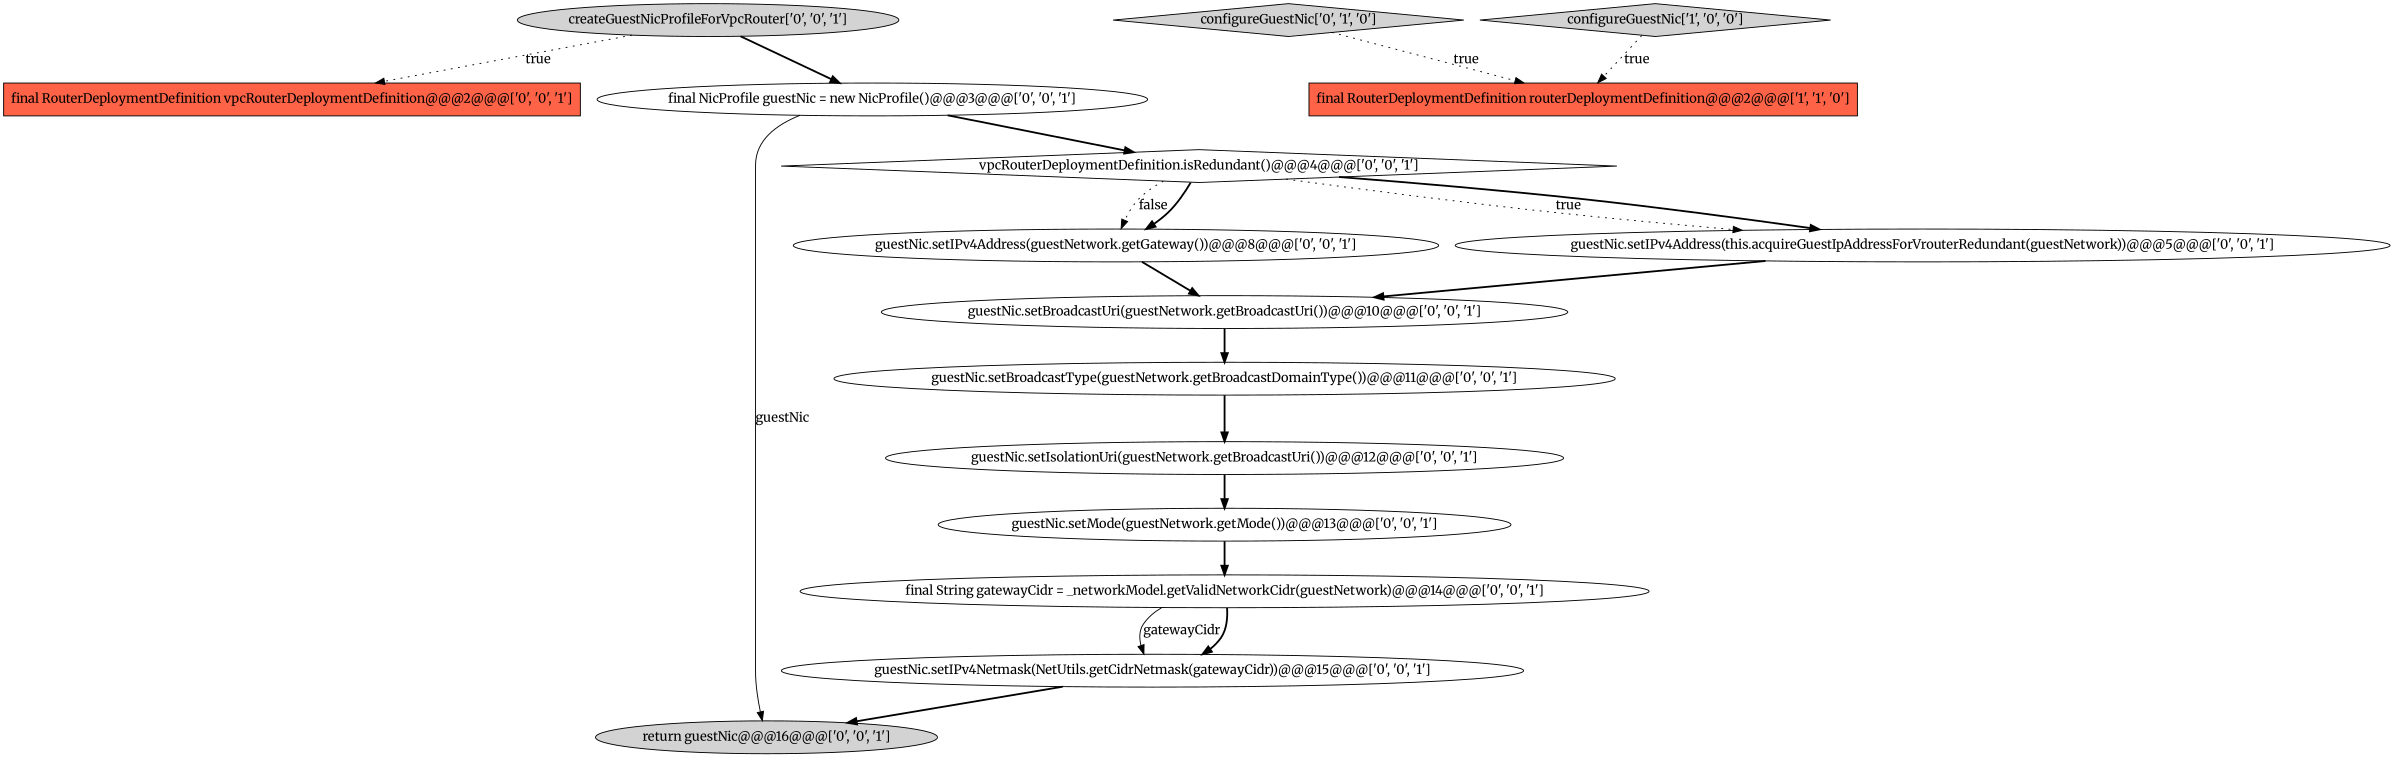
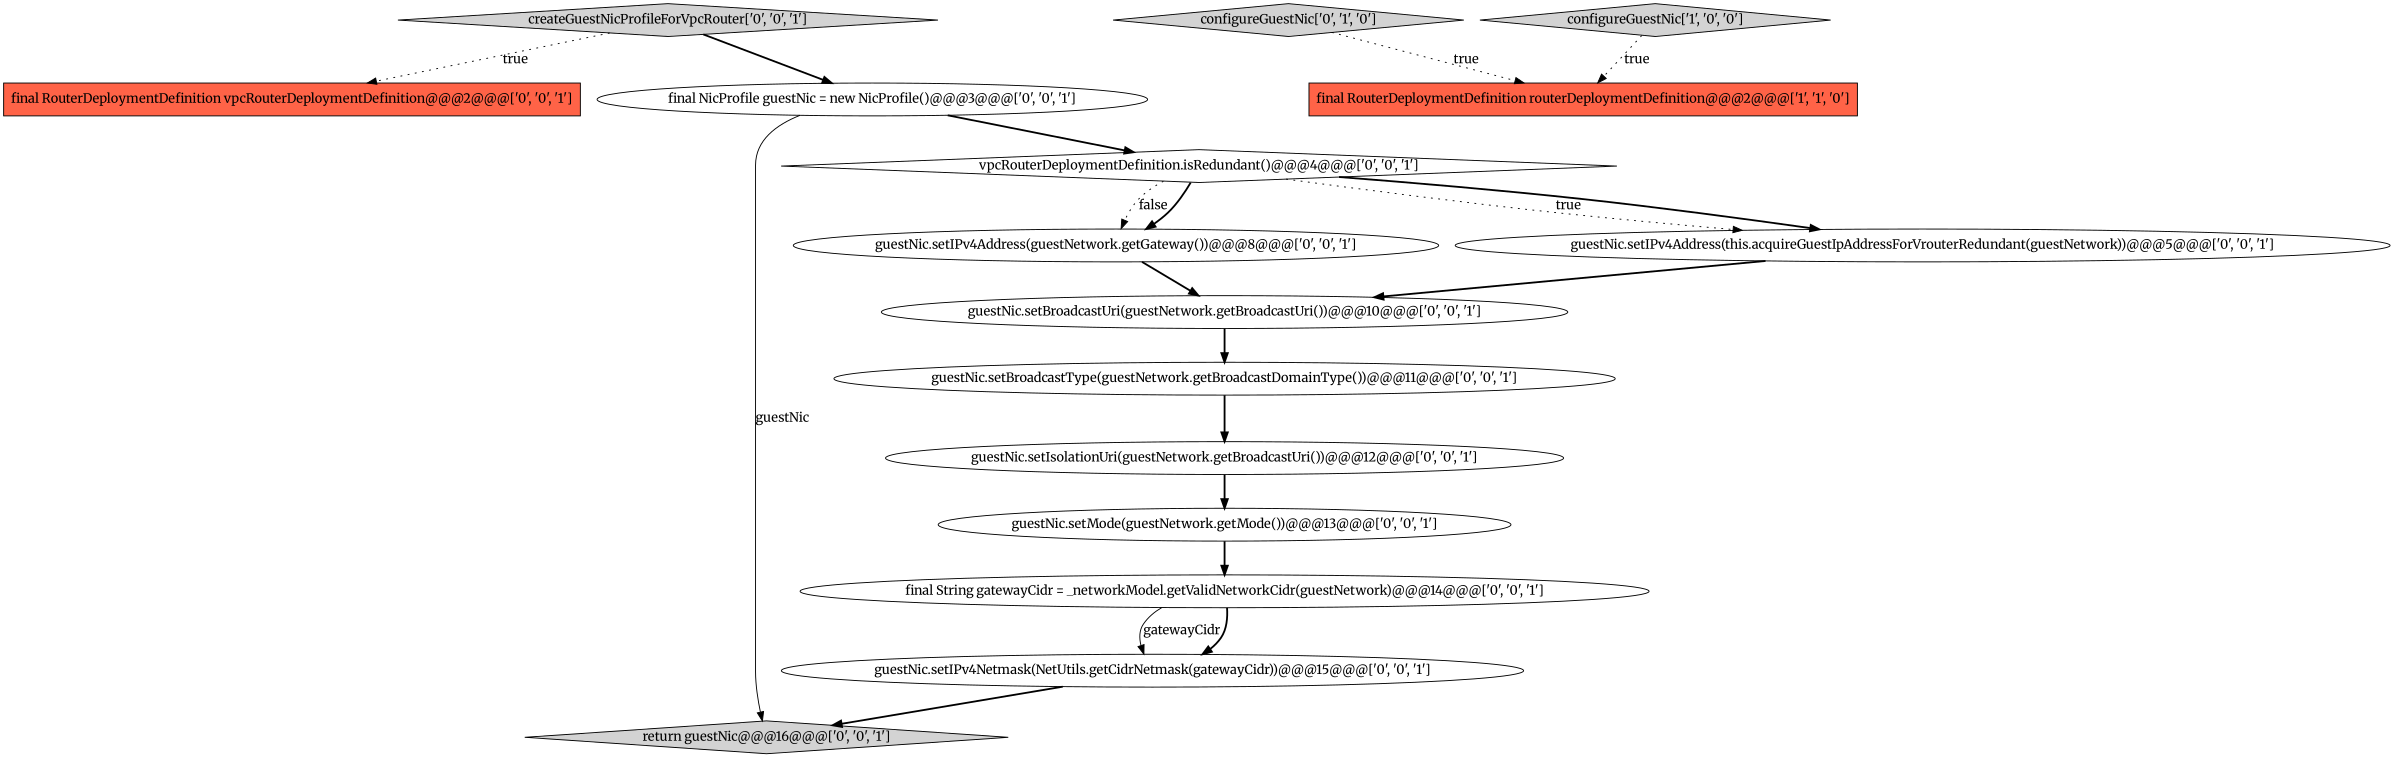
  digraph {
    fontname=Merriweather
    node [fillcolor=white fontname=Merriweather shape=ellipse style=filled]
    edge [fontname=Merriweather style=bold]
    n1 [label="guestNic.setIPv4Netmask(NetUtils.getCidrNetmask(gatewayCidr))@@@15@@@['0', '0', '1']"]
-   n2 [fillcolor=lightgray label="return guestNic@@@16@@@['0', '0', '1']"]
+   n2 [fillcolor=lightgray label="return guestNic@@@16@@@['0', '0', '1']" shape=diamond]
    n3 [label="guestNic.setBroadcastUri(guestNetwork.getBroadcastUri())@@@10@@@['0', '0', '1']"]
    n4 [label="guestNic.setBroadcastType(guestNetwork.getBroadcastDomainType())@@@11@@@['0', '0', '1']"]
    n5 [label="guestNic.setIsolationUri(guestNetwork.getBroadcastUri())@@@12@@@['0', '0', '1']"]
    n6 [label="guestNic.setMode(guestNetwork.getMode())@@@13@@@['0', '0', '1']"]
    n7 [label="final String gatewayCidr = _networkModel.getValidNetworkCidr(guestNetwork)@@@14@@@['0', '0', '1']"]
    n8 [fillcolor=tomato label="final RouterDeploymentDefinition vpcRouterDeploymentDefinition@@@2@@@['0', '0', '1']" shape=box]
    n9 [fillcolor=tomato label="final RouterDeploymentDefinition routerDeploymentDefinition@@@2@@@['1', '1', '0']" shape=box]
    n10 [fillcolor=lightgray label="configureGuestNic['0', '1', '0']" shape=diamond]
    n11 [label="vpcRouterDeploymentDefinition.isRedundant()@@@4@@@['0', '0', '1']" shape=diamond]
    n12 [label="guestNic.setIPv4Address(guestNetwork.getGateway())@@@8@@@['0', '0', '1']"]
    n13 [label="guestNic.setIPv4Address(this.acquireGuestIpAddressForVrouterRedundant(guestNetwork))@@@5@@@['0', '0', '1']"]
    n14 [label="final NicProfile guestNic = new NicProfile()@@@3@@@['0', '0', '1']"]
-   n15 [fillcolor=lightgray label="createGuestNicProfileForVpcRouter['0', '0', '1']"]
+   n15 [fillcolor=lightgray label="createGuestNicProfileForVpcRouter['0', '0', '1']" shape=diamond]
    n16 [fillcolor=lightgray label="configureGuestNic['1', '0', '0']" shape=diamond]
    n1 -> n2
    n3 -> n4
    n4 -> n5
    n5 -> n6
    n6 -> n7
    n7 -> n1 [label=gatewayCidr style=solid]
    n7 -> n1
    n10 -> n9 [label=true style=dotted]
    n11 -> n12 [label=false style=dotted]
    n11 -> n12
    n11 -> n13 [label=true style=dotted]
    n11 -> n13
    n12 -> n3
    n13 -> n3
    n14 -> n2 [label=guestNic style=solid]
    n14 -> n11
    n15 -> n8 [label=true style=dotted]
    n15 -> n14
    n16 -> n9 [label=true style=dotted]
  }
